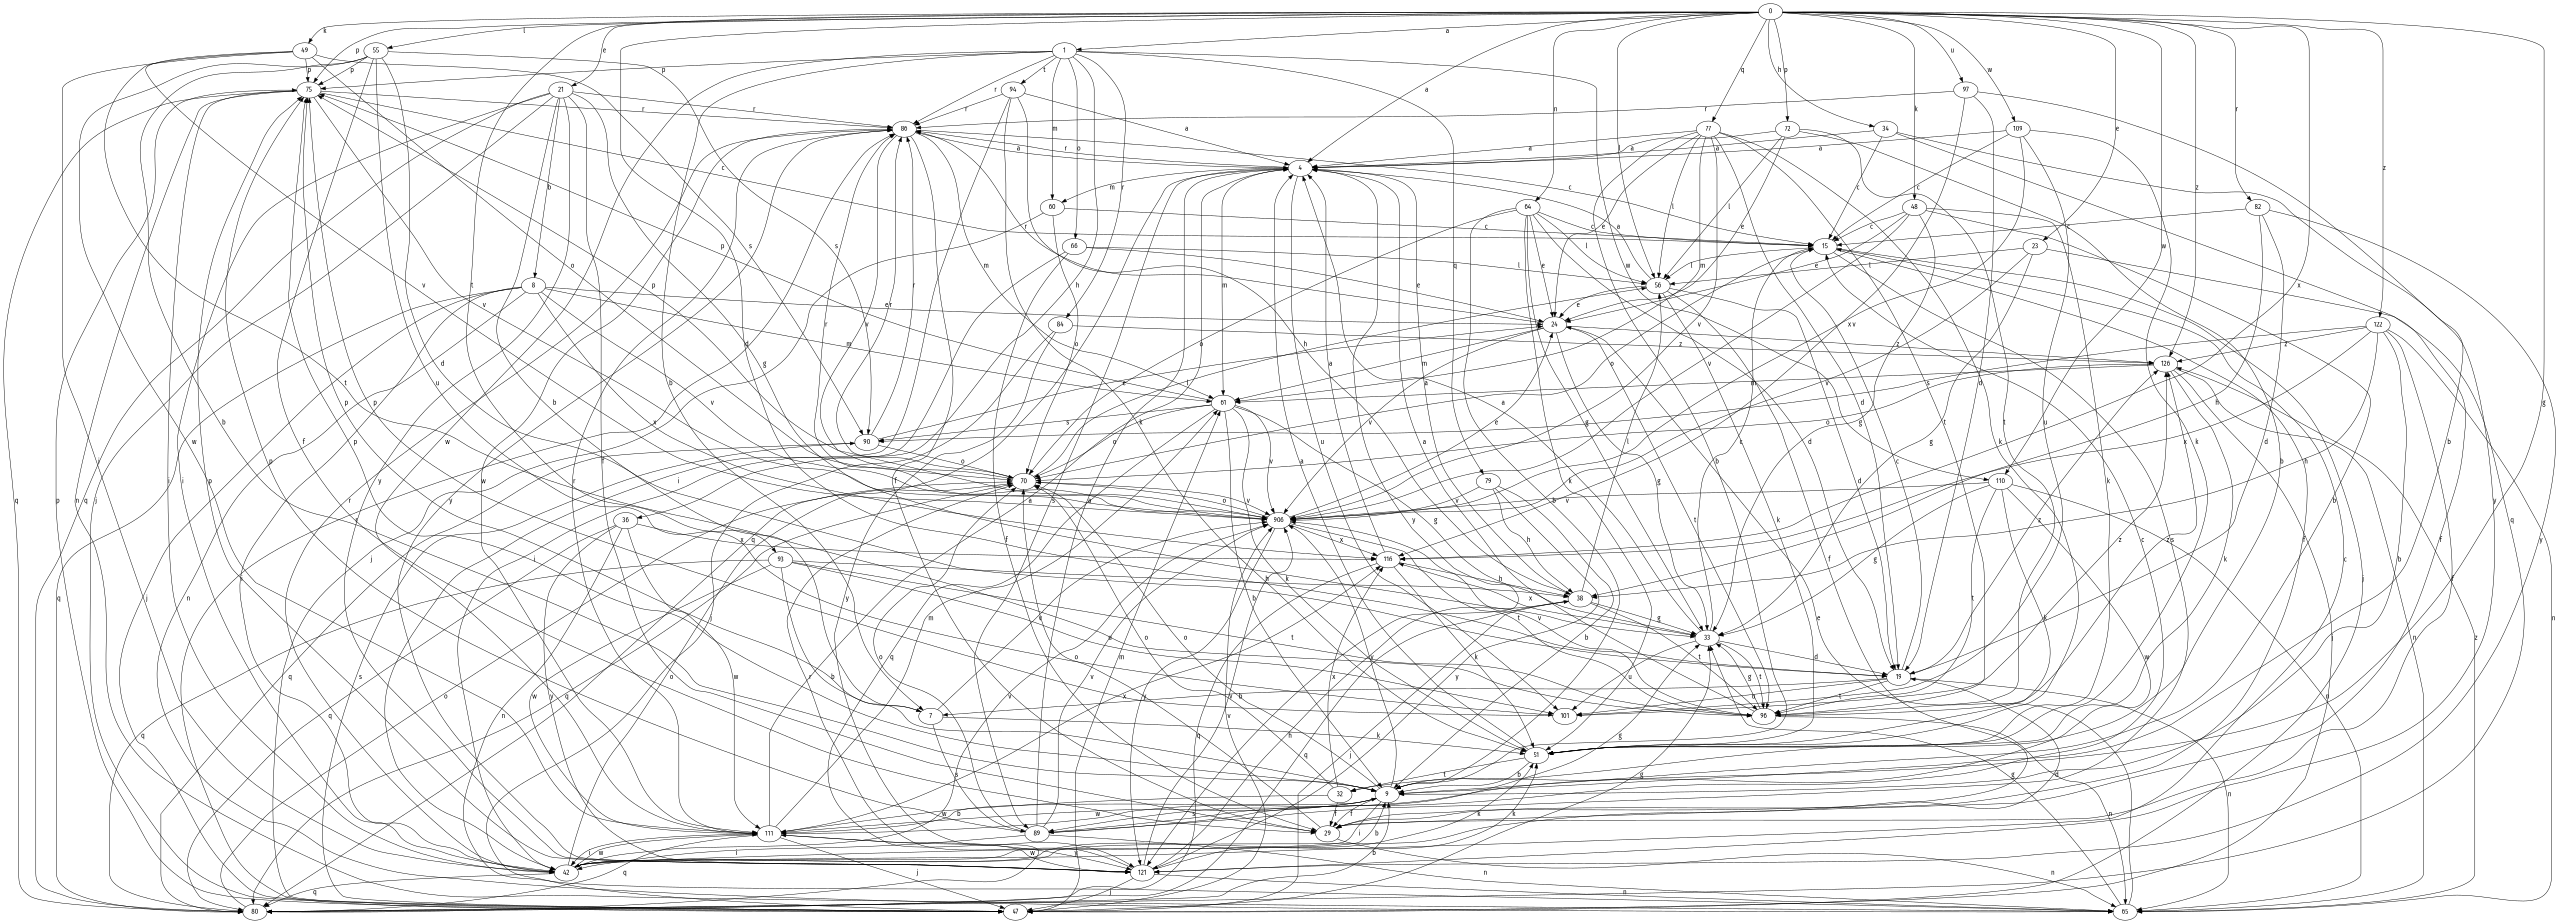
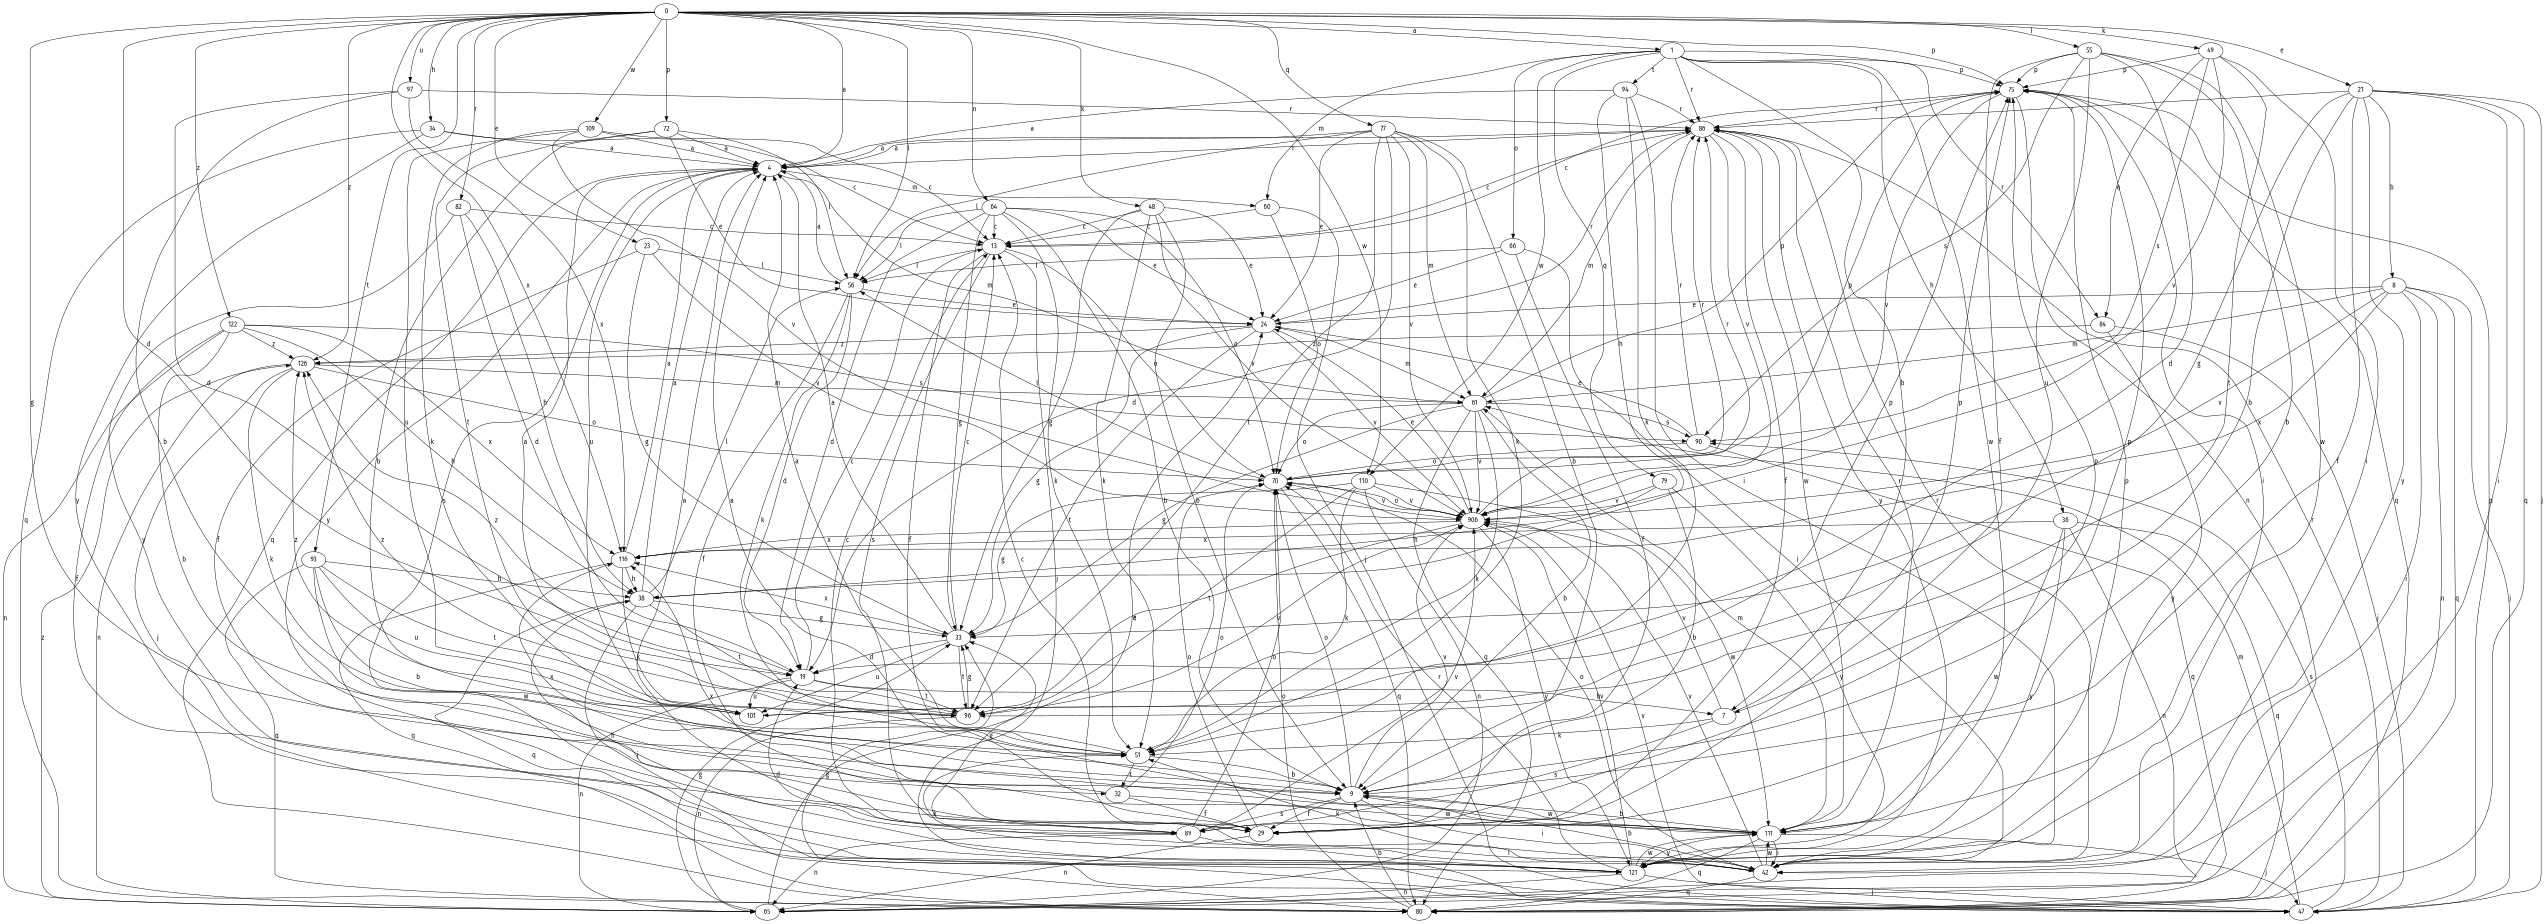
  strict digraph {
    fontname="Fira Sans"
    node [fontname="Fira Sans"]
    edge [fontname="Fira Sans"]
    0
    1
    4
    19
    21
    23
    32
    34
    48
    49
    55
    56
    64
    72
    75
    77
    82
    93
    97
    109
    110
    116
    122
    126
    7
    36
    60
    66
    79
    84
    86
    94
    111
    61
    80
    89
    101
    121
    65
-   13 [label=15]
+   13
    96
    8
    42
    47
    29
    33
    n47 [label=906]
    70
    51
    24
    9
    90
    38
    0 -> 1 [label=a]
    0 -> 4 [label=a]
    0 -> 19 [label=d]
    0 -> 21 [label=e]
    0 -> 23 [label=e]
    0 -> 32 [label=g]
    0 -> 34 [label=h]
    0 -> 48 [label=k]
    0 -> 49 [label=k]
    0 -> 55 [label=l]
    0 -> 56 [label=l]
    0 -> 64 [label=n]
    0 -> 72 [label=p]
    0 -> 75 [label=p]
    0 -> 77 [label=q]
    0 -> 82 [label=r]
    0 -> 93 [label=t]
    0 -> 97 [label=u]
    0 -> 109 [label=w]
    0 -> 110 [label=w]
    0 -> 116 [label=x]
    0 -> 122 [label=z]
    0 -> 126 [label=z]
    1 -> 75 [label=p]
    1 -> 110 [label=w]
    1 -> 7 [label=b]
    1 -> 36 [label=h]
    1 -> 60 [label=m]
    1 -> 66 [label=o]
    1 -> 79 [label=q]
    1 -> 84 [label=r]
    1 -> 86 [label=r]
    1 -> 94 [label=t]
    1 -> 111 [label=w]
    4 -> 60 [label=m]
    4 -> 86 [label=r]
    4 -> 61 [label=m]
    4 -> 80 [label=q]
    4 -> 89 [label=s]
    4 -> 101 [label=u]
    4 -> 121 [label=y]
    19 -> 126 [label=z]
    19 -> 7 [label=b]
    19 -> 101 [label=u]
    19 -> 65 [label=n]
    19 -> 13 [label=c]
    19 -> 96 [label=t]
    21 -> 7 [label=b]
    21 -> 86 [label=r]
    21 -> 80 [label=q]
    21 -> 121 [label=y]
    21 -> 8 [label=b]
    21 -> 42 [label=i]
    21 -> 47 [label=j]
    21 -> 29 [label=f]
    21 -> 33 [label=g]
    23 -> 56 [label=l]
    23 -> 29 [label=f]
    23 -> 33 [label=g]
    23 -> n47 [label=v]
    32 -> 116 [label=x]
    32 -> 111 [label=w]
    32 -> 29 [label=f]
    32 -> 70 [label=o]
    34 -> 4 [label=a]
    34 -> 80 [label=q]
    34 -> 121 [label=y]
    34 -> 13 [label=c]
    48 -> 13 [label=c]
    48 -> 33 [label=g]
    48 -> n47 [label=v]
    48 -> 51 [label=k]
    48 -> 24 [label=e]
    48 -> 9 [label=b]
    49 -> 75 [label=p]
    49 -> 96 [label=t]
    49 -> 42 [label=i]
    49 -> n47 [label=v]
-   49 -> 70 [label=o]
+   49 -> 84 [label=o]
    49 -> 90 [label=s]
    55 -> 19 [label=d]
    55 -> 75 [label=p]
    55 -> 111 [label=w]
    55 -> 101 [label=u]
    55 -> 29 [label=f]
    55 -> 9 [label=b]
    55 -> 90 [label=s]
    56 -> 4 [label=a]
    56 -> 19 [label=d]
    56 -> 29 [label=f]
    56 -> 51 [label=k]
    56 -> 24 [label=e]
    64 -> 19 [label=d]
    64 -> 56 [label=l]
    64 -> 13 [label=c]
    64 -> 33 [label=g]
    64 -> 70 [label=o]
    64 -> 51 [label=k]
    64 -> 24 [label=e]
    64 -> 9 [label=b]
    72 -> 4 [label=a]
    72 -> 56 [label=l]
    72 -> 96 [label=t]
    72 -> 24 [label=e]
    72 -> 9 [label=b]
    75 -> 86 [label=r]
    75 -> 80 [label=q]
    75 -> 65 [label=n]
    75 -> 13 [label=c]
    75 -> 42 [label=i]
    75 -> n47 [label=v]
    77 -> 4 [label=a]
    77 -> 19 [label=d]
    77 -> 56 [label=l]
    77 -> 61 [label=m]
    77 -> 96 [label=t]
    77 -> n47 [label=v]
    77 -> 51 [label=k]
    77 -> 24 [label=e]
    77 -> 9 [label=b]
    82 -> 19 [label=d]
    82 -> 121 [label=y]
    82 -> 13 [label=c]
    82 -> 38 [label=h]
    93 -> 111 [label=w]
    93 -> 80 [label=q]
    93 -> 101 [label=u]
    93 -> 96 [label=t]
    93 -> 9 [label=b]
    93 -> 38 [label=h]
    97 -> 19 [label=d]
    97 -> 116 [label=x]
    97 -> 86 [label=r]
    97 -> 9 [label=b]
    109 -> 4 [label=a]
    109 -> 101 [label=u]
    109 -> 13 [label=c]
    109 -> n47 [label=v]
    109 -> 51 [label=k]
    110 -> 111 [label=w]
    110 -> 65 [label=n]
    110 -> 96 [label=t]
    110 -> 33 [label=g]
    110 -> n47 [label=v]
    110 -> 51 [label=k]
    116 -> 4 [label=a]
    116 -> 80 [label=q]
    116 -> 51 [label=k]
    116 -> 38 [label=h]
    122 -> 116 [label=x]
    122 -> 126 [label=z]
    122 -> 65 [label=n]
    122 -> 29 [label=f]
    122 -> 9 [label=b]
    122 -> 90 [label=s]
    122 -> 38 [label=h]
    126 -> 61 [label=m]
    126 -> 65 [label=n]
    126 -> 47 [label=j]
    126 -> 70 [label=o]
    126 -> 51 [label=k]
    7 -> 75 [label=p]
    7 -> 89 [label=s]
    7 -> n47 [label=v]
    7 -> 51 [label=k]
    36 -> 116 [label=x]
    36 -> 111 [label=w]
    36 -> 80 [label=q]
    36 -> 121 [label=y]
    36 -> 65 [label=n]
    60 -> 13 [label=c]
    60 -> 47 [label=j]
    60 -> 70 [label=o]
    66 -> 56 [label=l]
    66 -> 42 [label=i]
    66 -> 29 [label=f]
    66 -> 24 [label=e]
    79 -> 121 [label=y]
    79 -> n47 [label=v]
    79 -> 9 [label=b]
    79 -> 38 [label=h]
    84 -> 126 [label=z]
    84 -> 121 [label=y]
    84 -> 47 [label=j]
    86 -> 4 [label=a]
    86 -> 111 [label=w]
    86 -> 61 [label=m]
    86 -> 121 [label=y]
    86 -> 13 [label=c]
    86 -> 29 [label=f]
    86 -> n47 [label=v]
    94 -> 4 [label=a]
    94 -> 86 [label=r]
    94 -> 42 [label=i]
    94 -> 51 [label=k]
    94 -> 38 [label=h]
    111 -> 4 [label=a]
    111 -> 116 [label=x]
    111 -> 86 [label=r]
    111 -> 61 [label=m]
    111 -> 80 [label=q]
    111 -> 121 [label=y]
    111 -> 42 [label=i]
    111 -> 47 [label=j]
    111 -> 9 [label=b]
    61 -> 75 [label=p]
    61 -> 80 [label=q]
    61 -> 33 [label=g]
    61 -> n47 [label=v]
    61 -> 70 [label=o]
    61 -> 51 [label=k]
    61 -> 9 [label=b]
    61 -> 90 [label=s]
    80 -> 70 [label=o]
    80 -> 9 [label=b]
    89 -> 4 [label=a]
    89 -> 75 [label=p]
    89 -> 65 [label=n]
    89 -> 13 [label=c]
    89 -> 42 [label=i]
    89 -> 33 [label=g]
    89 -> n47 [label=v]
    89 -> 70 [label=o]
    101 -> 75 [label=p]
    101 -> 126 [label=z]
    121 -> 75 [label=p]
    121 -> 111 [label=w]
    121 -> 65 [label=n]
    121 -> 47 [label=j]
    121 -> n47 [label=v]
    121 -> 70 [label=r]
    121 -> 51 [label=k]
    121 -> 38 [label=h]
    65 -> 126 [label=z]
    65 -> 33 [label=g]
    65 -> 24 [label=e]
    13 -> 56 [label=l]
    13 -> 89 [label=s]
    13 -> 47 [label=j]
    13 -> 29 [label=f]
    13 -> 70 [label=o]
    96 -> 4 [label=a]
    96 -> 126 [label=z]
    96 -> 65 [label=n]
    96 -> 33 [label=g]
    96 -> n47 [label=v]
    8 -> 116 [label=x]
    8 -> 61 [label=m]
    8 -> 80 [label=q]
    8 -> 65 [label=n]
    8 -> 42 [label=i]
    8 -> 47 [label=j]
    8 -> n47 [label=v]
    8 -> 24 [label=e]
    42 -> 19 [label=d]
    42 -> 86 [label=r]
    42 -> 111 [label=w]
    42 -> 80 [label=q]
    42 -> 13 [label=c]
    42 -> n47 [label=v]
    42 -> 70 [label=o]
    42 -> 51 [label=k]
    42 -> 9 [label=b]
    47 -> 75 [label=p]
    47 -> 86 [label=r]
    47 -> 61 [label=m]
    47 -> 33 [label=g]
    47 -> n47 [label=v]
    47 -> 90 [label=s]
    29 -> 65 [label=n]
    29 -> 70 [label=o]
    33 -> 4 [label=a]
    33 -> 19 [label=d]
    33 -> 116 [label=x]
    33 -> 101 [label=u]
    33 -> 13 [label=c]
    33 -> 96 [label=t]
    n47 -> 116 [label=x]
    n47 -> 86 [label=r]
    n47 -> 121 [label=y]
    n47 -> 96 [label=t]
    n47 -> 70 [label=o]
    n47 -> 24 [label=e]
    70 -> 56 [label=l]
    70 -> 75 [label=p]
    70 -> 86 [label=r]
    70 -> 80 [label=q]
    70 -> n47 [label=v]
    51 -> 4 [label=a]
    51 -> 32 [label=t]
    51 -> 9 [label=b]
    24 -> 126 [label=z]
    24 -> 86 [label=r]
    24 -> 61 [label=m]
    24 -> 96 [label=t]
    24 -> 33 [label=g]
    24 -> n47 [label=v]
    9 -> 75 [label=p]
    9 -> 111 [label=w]
    9 -> 89 [label=s]
    9 -> 42 [label=i]
    9 -> 29 [label=f]
    9 -> n47 [label=v]
    9 -> 70 [label=o]
    90 -> 86 [label=r]
    90 -> 80 [label=q]
    90 -> 70 [label=o]
    90 -> 24 [label=e]
    38 -> 4 [label=a]
    38 -> 56 [label=l]
    38 -> 80 [label=q]
    38 -> 96 [label=t]
    38 -> 47 [label=j]
    38 -> 33 [label=g]
  }
